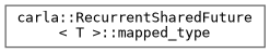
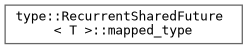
  digraph {
    rankdir=TB
    fontname="DejaVu Sans Mono"
-   n1 [color=grey40 fillcolor=white fontname="DejaVu Sans Mono" fontsize=10 height=0.2 label="carla::RecurrentSharedFuture\l\< T \>::mapped_type" shape=box style=filled width=0.4]
+   n1 [color=grey40 fillcolor=white fontname="DejaVu Sans Mono" fontsize=10 height=0.2 label="type::RecurrentSharedFuture\l\< T \>::mapped_type" shape=box style=filled width=0.4]
  }
